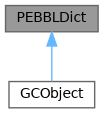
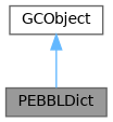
  digraph {
    node [color=gray40 fontname=Helvetica fontsize=10 shape=box style=filled]
    n1 [fillcolor=grey60 fontcolor=black height=0.2 label=PEBBLDict width=0.4]
    n2 [fillcolor=white height=0.2 label=GCObject width=0.4]
-   n1 -> n2 [color=steelblue1 dir=back fontname=Helvetica fontsize=10 labelfontname=Helvetica labelfontsize=10 style=solid]
+   n2 -> n1 [color=steelblue1 dir=back fontname=Helvetica fontsize=10 labelfontname=Helvetica labelfontsize=10 style=solid]
  }
